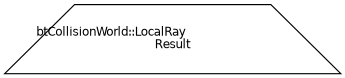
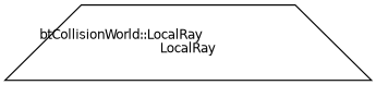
  digraph {
    rankdir=LR
-   n1 [color=black fillcolor=white fontname=Helvetica fontsize=10 height=0.2 label="btCollisionWorld::LocalRay\lResult" shape=trapezium style=filled width=0.4]
+   n1 [color=black fillcolor=white fontname=Helvetica fontsize=10 height=0.2 label="btCollisionWorld::LocalRay\lLocalRay" shape=trapezium style=filled width=0.4]
  }
